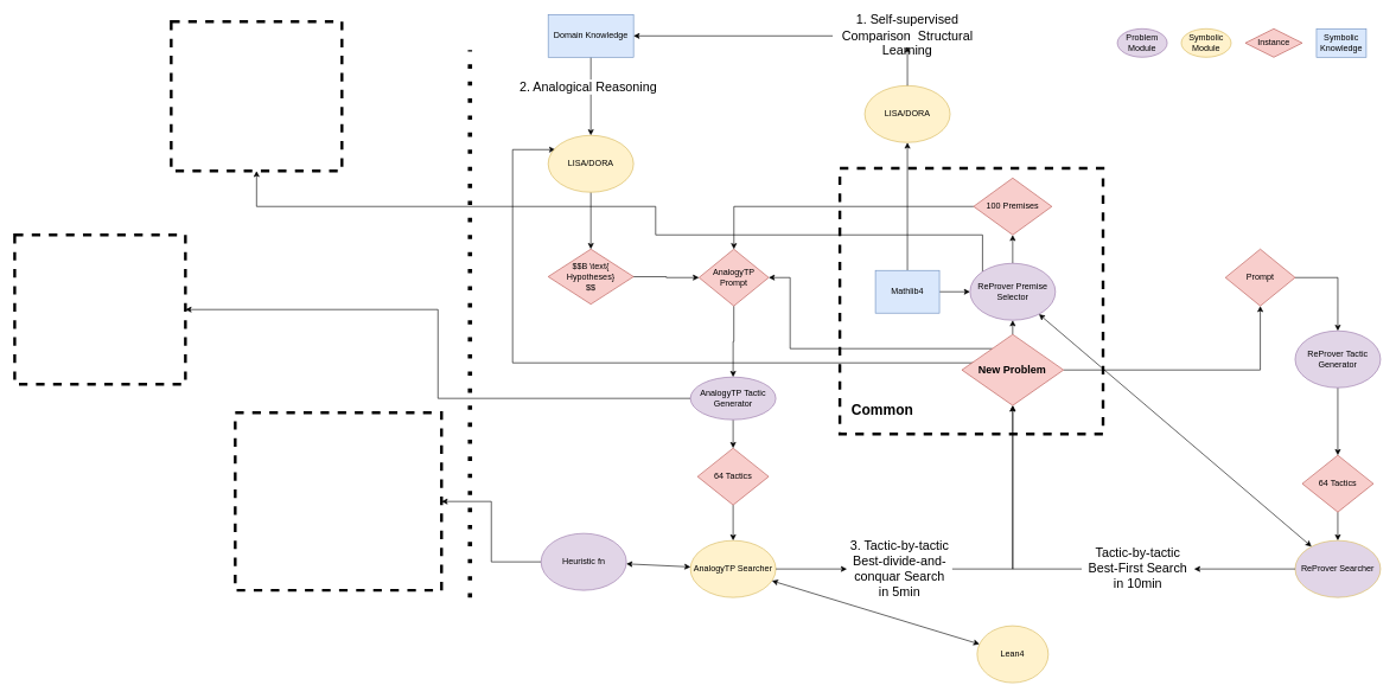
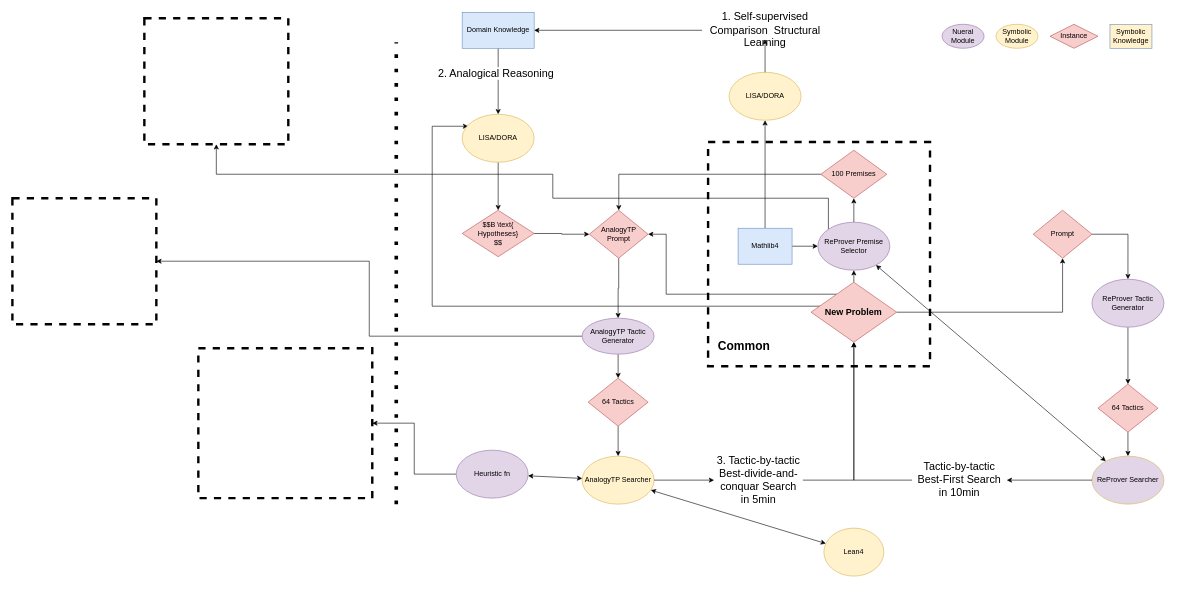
  <mxCell id="0" />
  <mxCell id="1" parent="0" />
  <mxCell id="2" value="" style="rounded=0;whiteSpace=wrap;html=1;dashed=1;fillColor=none;strokeWidth=4;" parent="1" vertex="1"><mxGeometry x="1179.89" y="236.25" width="370" height="373.75" as="geometry" /></mxCell>
  <mxCell id="3" style="edgeStyle=orthogonalEdgeStyle;rounded=0;orthogonalLoop=1;jettySize=auto;html=1;" parent="1" source="5" target="9" edge="1"><mxGeometry relative="1" as="geometry" /></mxCell>
  <mxCell id="4" value="" style="edgeStyle=orthogonalEdgeStyle;rounded=0;orthogonalLoop=1;jettySize=auto;html=1;" parent="1" source="5" target="12" edge="1"><mxGeometry relative="1" as="geometry" /></mxCell>
  <mxCell id="5" value="Mathlib4" style="rounded=0;whiteSpace=wrap;html=1;fillColor=#dae8fc;strokeColor=#6c8ebf;" parent="1" vertex="1"><mxGeometry x="1229.89" y="380" width="90" height="60" as="geometry" /></mxCell>
  <mxCell id="6" style="edgeStyle=orthogonalEdgeStyle;rounded=0;orthogonalLoop=1;jettySize=auto;html=1;" parent="1" source="8" target="34" edge="1"><mxGeometry relative="1" as="geometry" /></mxCell>
  <mxCell id="7" value="&lt;font style=&quot;font-size: 18px;&quot;&gt;2. Analogical Reasoning&lt;/font&gt;" style="edgeLabel;html=1;align=center;verticalAlign=middle;resizable=0;points=[];" parent="6" vertex="1" connectable="0"><mxGeometry x="-0.257" y="-4" relative="1" as="geometry"><mxPoint as="offset" /></mxGeometry></mxCell>
  <mxCell id="8" value="Domain Knowledge" style="rounded=0;whiteSpace=wrap;html=1;fillColor=#dae8fc;strokeColor=#6c8ebf;" parent="1" vertex="1"><mxGeometry x="769.89" y="20" width="120" height="60" as="geometry" /></mxCell>
  <mxCell id="9" value="LISA/DORA" style="ellipse;whiteSpace=wrap;html=1;fillColor=#fff2cc;strokeColor=#d6b656;" parent="1" vertex="1"><mxGeometry x="1214.89" y="120" width="120" height="80" as="geometry" /></mxCell>
  <mxCell id="10" style="edgeStyle=orthogonalEdgeStyle;rounded=0;orthogonalLoop=1;jettySize=auto;html=1;" parent="1" source="12" target="51" edge="1"><mxGeometry relative="1" as="geometry" /></mxCell>
  <mxCell id="11" style="edgeStyle=orthogonalEdgeStyle;rounded=0;orthogonalLoop=1;jettySize=auto;html=1;exitX=0;exitY=0;exitDx=0;exitDy=0;" edge="1" parent="1" source="12" target="59"><mxGeometry relative="1" as="geometry"><Array as="points"><mxPoint x="1381" y="330" /><mxPoint x="921" y="330" /><mxPoint x="921" y="290" /></Array></mxGeometry></mxCell>
  <mxCell id="12" value="ReProver Premise Selector" style="ellipse;whiteSpace=wrap;html=1;fillColor=#e1d5e7;strokeColor=#9673a6;" parent="1" vertex="1"><mxGeometry x="1362.89" y="370" width="120" height="80" as="geometry" /></mxCell>
  <mxCell id="13" style="edgeStyle=orthogonalEdgeStyle;rounded=0;orthogonalLoop=1;jettySize=auto;html=1;" parent="1" source="17" target="19" edge="1"><mxGeometry relative="1" as="geometry" /></mxCell>
  <mxCell id="14" style="edgeStyle=orthogonalEdgeStyle;rounded=0;orthogonalLoop=1;jettySize=auto;html=1;" parent="1" edge="1"><mxGeometry relative="1" as="geometry"><mxPoint x="1402.89" y="510" as="sourcePoint" /><mxPoint x="779.89" y="210" as="targetPoint" /><Array as="points"><mxPoint x="719.89" y="510" /><mxPoint x="719.89" y="210" /></Array></mxGeometry></mxCell>
  <mxCell id="15" style="edgeStyle=orthogonalEdgeStyle;rounded=0;orthogonalLoop=1;jettySize=auto;html=1;exitX=0.5;exitY=0;exitDx=0;exitDy=0;entryX=0.5;entryY=1;entryDx=0;entryDy=0;" parent="1" source="17" target="12" edge="1"><mxGeometry relative="1" as="geometry" /></mxCell>
  <mxCell id="16" style="edgeStyle=orthogonalEdgeStyle;rounded=0;orthogonalLoop=1;jettySize=auto;html=1;" parent="1" source="17" target="37" edge="1"><mxGeometry relative="1" as="geometry"><Array as="points"><mxPoint x="1110" y="490" /><mxPoint x="1110" y="390" /></Array></mxGeometry></mxCell>
  <mxCell id="17" value="&lt;font style=&quot;font-size: 15px;&quot;&gt;&lt;b&gt;New Problem&lt;/b&gt;&lt;/font&gt;" style="rhombus;whiteSpace=wrap;html=1;fontStyle=0;fillColor=#f8cecc;strokeColor=#b85450;" parent="1" vertex="1"><mxGeometry x="1351.44" y="470" width="142.89" height="100" as="geometry" /></mxCell>
  <mxCell id="18" style="edgeStyle=orthogonalEdgeStyle;rounded=0;orthogonalLoop=1;jettySize=auto;html=1;exitX=1;exitY=0.5;exitDx=0;exitDy=0;" parent="1" source="19" target="21" edge="1"><mxGeometry relative="1" as="geometry" /></mxCell>
  <mxCell id="19" value="Prompt" style="rhombus;whiteSpace=wrap;html=1;fillColor=#f8cecc;strokeColor=#b85450;" parent="1" vertex="1"><mxGeometry x="1721.89" y="350" width="98" height="80" as="geometry" /></mxCell>
  <mxCell id="20" style="edgeStyle=orthogonalEdgeStyle;rounded=0;orthogonalLoop=1;jettySize=auto;html=1;" parent="1" source="21" target="27" edge="1"><mxGeometry relative="1" as="geometry" /></mxCell>
  <mxCell id="21" value="ReProver&amp;nbsp;Tactic Generator" style="ellipse;whiteSpace=wrap;html=1;fillColor=#e1d5e7;strokeColor=#9673a6;" parent="1" vertex="1"><mxGeometry x="1819.89" y="465" width="120" height="80" as="geometry" /></mxCell>
  <mxCell id="22" value="" style="edgeStyle=orthogonalEdgeStyle;rounded=0;orthogonalLoop=1;jettySize=auto;html=1;" parent="1" source="9" target="55" edge="1"><mxGeometry relative="1" as="geometry"><mxPoint x="1672.89" y="190" as="sourcePoint" /><mxPoint x="1692.89" y="270" as="targetPoint" /></mxGeometry></mxCell>
  <mxCell id="23" value="Symbolic&lt;br&gt;Module" style="ellipse;whiteSpace=wrap;html=1;fillColor=#fff2cc;strokeColor=#d6b656;" parent="1" vertex="1"><mxGeometry x="1659.89" y="40" width="70" height="40" as="geometry" /></mxCell>
  <mxCell id="24" value="Instance" style="rhombus;whiteSpace=wrap;html=1;fillColor=#f8cecc;strokeColor=#b85450;" parent="1" vertex="1"><mxGeometry x="1749.89" y="40" width="80" height="40" as="geometry" /></mxCell>
- <mxCell id="25" value="Symbolic Knowledge" style="rounded=0;whiteSpace=wrap;html=1;fillColor=#dae8fc;strokeColor=#6c8ebf;" parent="1" vertex="1"><mxGeometry x="1849.89" y="40" width="70" height="40" as="geometry" /></mxCell>
+ <mxCell id="25" value="Symbolic Knowledge" style="rounded=0;whiteSpace=wrap;html=1;fillColor=#fff2cc;strokeColor=#6c8ebf;" parent="1" vertex="1"><mxGeometry x="1849.89" y="40" width="70" height="40" as="geometry" /></mxCell>
  <mxCell id="26" style="edgeStyle=orthogonalEdgeStyle;rounded=0;orthogonalLoop=1;jettySize=auto;html=1;exitX=0.5;exitY=1;exitDx=0;exitDy=0;entryX=0.5;entryY=0;entryDx=0;entryDy=0;" parent="1" source="27" target="29" edge="1"><mxGeometry relative="1" as="geometry" /></mxCell>
  <mxCell id="27" value="64 Tactics" style="rhombus;whiteSpace=wrap;html=1;fillColor=#f8cecc;strokeColor=#b85450;" parent="1" vertex="1"><mxGeometry x="1829.89" y="640" width="100" height="80" as="geometry" /></mxCell>
  <mxCell id="28" style="edgeStyle=orthogonalEdgeStyle;rounded=0;orthogonalLoop=1;jettySize=auto;html=1;exitX=0;exitY=0.5;exitDx=0;exitDy=0;entryX=0.5;entryY=1;entryDx=0;entryDy=0;" parent="1" source="32" target="17" edge="1"><mxGeometry relative="1" as="geometry" /></mxCell>
  <mxCell id="29" value="ReProver&amp;nbsp;Searcher" style="ellipse;whiteSpace=wrap;html=1;fillColor=#e1d5e7;strokeColor=#d6b656;" parent="1" vertex="1"><mxGeometry x="1819.89" y="760" width="120" height="80" as="geometry" /></mxCell>
  <mxCell id="30" value="" style="endArrow=classic;startArrow=classic;html=1;rounded=0;" parent="1" source="29" target="12" edge="1"><mxGeometry width="50" height="50" relative="1" as="geometry"><mxPoint x="1722.89" y="650" as="sourcePoint" /><mxPoint x="1519.89" y="900" as="targetPoint" /></mxGeometry></mxCell>
  <mxCell id="31" value="" style="edgeStyle=orthogonalEdgeStyle;rounded=0;orthogonalLoop=1;jettySize=auto;html=1;exitX=0;exitY=0.5;exitDx=0;exitDy=0;entryX=1;entryY=0.5;entryDx=0;entryDy=0;" parent="1" source="29" target="32" edge="1"><mxGeometry relative="1" as="geometry"><mxPoint x="1892.89" y="760" as="sourcePoint" /><mxPoint x="1542.89" y="690" as="targetPoint" /></mxGeometry></mxCell>
  <mxCell id="32" value="&lt;font style=&quot;font-size: 18px;&quot;&gt;Tactic-by-tactic Best-First Search in 10min&lt;/font&gt;" style="text;html=1;strokeColor=none;fillColor=none;align=center;verticalAlign=middle;whiteSpace=wrap;rounded=0;" parent="1" vertex="1"><mxGeometry x="1519.89" y="785" width="158" height="30" as="geometry" /></mxCell>
  <mxCell id="33" value="" style="edgeStyle=orthogonalEdgeStyle;rounded=0;orthogonalLoop=1;jettySize=auto;html=1;" parent="1" source="34" target="56" edge="1"><mxGeometry relative="1" as="geometry" /></mxCell>
  <mxCell id="34" value="LISA/DORA" style="ellipse;whiteSpace=wrap;html=1;fillColor=#fff2cc;strokeColor=#d6b656;" parent="1" vertex="1"><mxGeometry x="769.89" y="190" width="120" height="80" as="geometry" /></mxCell>
  <mxCell id="35" style="edgeStyle=orthogonalEdgeStyle;rounded=0;orthogonalLoop=1;jettySize=auto;html=1;" parent="1" source="56" target="37" edge="1"><mxGeometry relative="1" as="geometry" /></mxCell>
  <mxCell id="36" style="edgeStyle=orthogonalEdgeStyle;rounded=0;orthogonalLoop=1;jettySize=auto;html=1;" parent="1" source="37" target="40" edge="1"><mxGeometry relative="1" as="geometry" /></mxCell>
  <mxCell id="37" value="AnalogyTP Prompt" style="rhombus;whiteSpace=wrap;html=1;fillColor=#f8cecc;strokeColor=#b85450;" parent="1" vertex="1"><mxGeometry x="981.89" y="350" width="98" height="80" as="geometry" /></mxCell>
  <mxCell id="38" value="" style="edgeStyle=orthogonalEdgeStyle;rounded=0;orthogonalLoop=1;jettySize=auto;html=1;" parent="1" source="40" target="42" edge="1"><mxGeometry relative="1" as="geometry" /></mxCell>
  <mxCell id="39" style="edgeStyle=orthogonalEdgeStyle;rounded=0;orthogonalLoop=1;jettySize=auto;html=1;" edge="1" parent="1" source="40" target="61"><mxGeometry relative="1" as="geometry" /></mxCell>
  <mxCell id="40" value="AnalogyTP Tactic Generator" style="ellipse;whiteSpace=wrap;html=1;fillColor=#e1d5e7;strokeColor=#9673a6;" parent="1" vertex="1"><mxGeometry x="969.89" y="530" width="120" height="60" as="geometry" /></mxCell>
  <mxCell id="41" style="edgeStyle=orthogonalEdgeStyle;rounded=0;orthogonalLoop=1;jettySize=auto;html=1;" parent="1" source="42" target="44" edge="1"><mxGeometry relative="1" as="geometry" /></mxCell>
  <mxCell id="42" value="64 Tactics" style="rhombus;whiteSpace=wrap;html=1;fillColor=#f8cecc;strokeColor=#b85450;" parent="1" vertex="1"><mxGeometry x="979.89" y="630" width="100" height="80" as="geometry" /></mxCell>
  <mxCell id="43" style="edgeStyle=orthogonalEdgeStyle;rounded=0;orthogonalLoop=1;jettySize=auto;html=1;" parent="1" source="53" target="17" edge="1"><mxGeometry relative="1" as="geometry"><Array as="points" /></mxGeometry></mxCell>
  <mxCell id="44" value="AnalogyTP Searcher" style="ellipse;whiteSpace=wrap;html=1;fillColor=#fff2cc;strokeColor=#d6b656;" parent="1" vertex="1"><mxGeometry x="969.89" y="760" width="120" height="80" as="geometry" /></mxCell>
  <mxCell id="45" value="Lean4" style="ellipse;whiteSpace=wrap;html=1;fillColor=#fff2cc;strokeColor=#d6b656;" parent="1" vertex="1"><mxGeometry x="1372.89" y="880" width="100" height="80" as="geometry" /></mxCell>
  <mxCell id="46" value="" style="endArrow=classic;startArrow=classic;html=1;rounded=0;" parent="1" source="45" target="44" edge="1"><mxGeometry width="50" height="50" relative="1" as="geometry"><mxPoint x="1399.89" y="430" as="sourcePoint" /><mxPoint x="1449.89" y="380" as="targetPoint" /></mxGeometry></mxCell>
  <mxCell id="47" style="edgeStyle=orthogonalEdgeStyle;rounded=0;orthogonalLoop=1;jettySize=auto;html=1;exitX=0;exitY=0.5;exitDx=0;exitDy=0;" edge="1" parent="1" source="48" target="60"><mxGeometry relative="1" as="geometry" /></mxCell>
  <mxCell id="48" value="Heuristic fn" style="ellipse;whiteSpace=wrap;html=1;fillColor=#e1d5e7;strokeColor=#9673a6;" parent="1" vertex="1"><mxGeometry x="759.89" y="750" width="120" height="80" as="geometry" /></mxCell>
  <mxCell id="49" value="" style="endArrow=classic;startArrow=classic;html=1;rounded=0;" parent="1" source="48" target="44" edge="1"><mxGeometry width="50" height="50" relative="1" as="geometry"><mxPoint x="887.89" y="623" as="sourcePoint" /><mxPoint x="979.89" y="885" as="targetPoint" /></mxGeometry></mxCell>
  <mxCell id="50" style="edgeStyle=orthogonalEdgeStyle;rounded=0;orthogonalLoop=1;jettySize=auto;html=1;" parent="1" source="51" target="37" edge="1"><mxGeometry relative="1" as="geometry"><Array as="points"><mxPoint x="1031" y="290" /></Array></mxGeometry></mxCell>
  <mxCell id="51" value="100 Premises" style="rhombus;whiteSpace=wrap;html=1;fillColor=#f8cecc;strokeColor=#b85450;" parent="1" vertex="1"><mxGeometry x="1367.89" y="250" width="110" height="80" as="geometry" /></mxCell>
  <mxCell id="52" value="" style="edgeStyle=orthogonalEdgeStyle;rounded=0;orthogonalLoop=1;jettySize=auto;html=1;" parent="1" source="44" target="53" edge="1"><mxGeometry relative="1" as="geometry"><mxPoint x="1089.89" y="800" as="sourcePoint" /><mxPoint x="1422.89" y="690" as="targetPoint" /><Array as="points" /></mxGeometry></mxCell>
  <mxCell id="53" value="&lt;font style=&quot;font-size: 18px;&quot;&gt;3. Tactic-by-tactic Best-divide-and-conquar Search in 5min&lt;/font&gt;" style="text;html=1;strokeColor=none;fillColor=none;align=center;verticalAlign=middle;whiteSpace=wrap;rounded=0;" parent="1" vertex="1"><mxGeometry x="1189.89" y="785" width="148" height="30" as="geometry" /></mxCell>
  <mxCell id="54" style="edgeStyle=orthogonalEdgeStyle;rounded=0;orthogonalLoop=1;jettySize=auto;html=1;" parent="1" source="55" target="8" edge="1"><mxGeometry relative="1" as="geometry" /></mxCell>
  <mxCell id="55" value="&lt;font style=&quot;font-size: 18px;&quot;&gt;1. Self-supervised Comparison&amp;nbsp; Structural Learning&lt;/font&gt;" style="text;html=1;strokeColor=none;fillColor=none;align=center;verticalAlign=middle;whiteSpace=wrap;rounded=0;" parent="1" vertex="1"><mxGeometry x="1169.89" y="35" width="210" height="30" as="geometry" /></mxCell>
  <mxCell id="56" value="$$B \text{ Hypotheses}&lt;br&gt;$$" style="rhombus;whiteSpace=wrap;html=1;fillColor=#f8cecc;strokeColor=#b85450;" parent="1" vertex="1"><mxGeometry x="769.89" y="350" width="120" height="77.5" as="geometry" /></mxCell>
  <mxCell id="57" value="Common" style="text;html=1;strokeColor=none;fillColor=none;align=center;verticalAlign=middle;whiteSpace=wrap;rounded=0;fontStyle=1;fontSize=20;" parent="1" vertex="1"><mxGeometry x="1210" y="560" width="60" height="30" as="geometry" /></mxCell>
  <mxCell id="58" value="" style="endArrow=none;dashed=1;html=1;dashPattern=1 3;strokeWidth=6;rounded=0;" edge="1" parent="1"><mxGeometry width="50" height="50" relative="1" as="geometry"><mxPoint x="660" y="840" as="sourcePoint" /><mxPoint x="660" y="70" as="targetPoint" /></mxGeometry></mxCell>
  <mxCell id="59" value="" style="rounded=0;whiteSpace=wrap;html=1;dashed=1;fillColor=none;strokeWidth=4;" vertex="1" parent="1"><mxGeometry x="240" y="30" width="240" height="210" as="geometry" /></mxCell>
  <mxCell id="60" value="" style="rounded=0;whiteSpace=wrap;html=1;dashed=1;fillColor=none;strokeWidth=4;" vertex="1" parent="1"><mxGeometry x="330" y="580" width="290" height="250" as="geometry" /></mxCell>
  <mxCell id="61" value="" style="rounded=0;whiteSpace=wrap;html=1;dashed=1;fillColor=none;strokeWidth=4;" vertex="1" parent="1"><mxGeometry x="20" y="330" width="240" height="210" as="geometry" /></mxCell>
- <mxCell id="62" value="Problem Module" style="ellipse;whiteSpace=wrap;html=1;fillColor=#e1d5e7;strokeColor=#9673a6;" vertex="1" parent="1"><mxGeometry x="1570" y="40" width="70" height="40" as="geometry" /></mxCell>
+ <mxCell id="62" value="Nueral Module" style="ellipse;whiteSpace=wrap;html=1;fillColor=#e1d5e7;strokeColor=#9673a6;" vertex="1" parent="1"><mxGeometry x="1570" y="40" width="70" height="40" as="geometry" /></mxCell>
